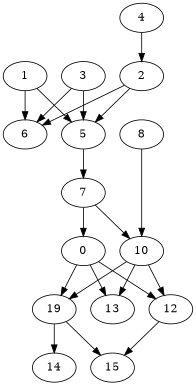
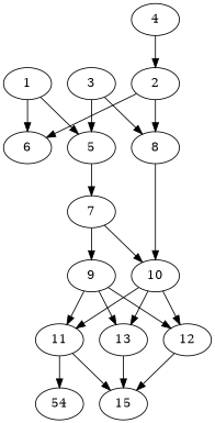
  digraph {
    node [alpha=0.14]
    1 [expect_size=22561792]
    5 [alpha=0.17 expect_size=14540800]
    6 [alpha=0.17 expect_size=27278336]
    7 [alpha=0.19 expect_size=35159040]
-   9 [alpha=0.13 expect_size=43084800 label=0]
+   9 [alpha=0.13 expect_size=43084800]
    10 [alpha=0.10 expect_size=5426176]
    8 [alpha=0.16 expect_size=47433728]
    2 [alpha=0.19 expect_size=19558400]
    4 [alpha=0.09 expect_size=30477312]
    3 [expect_size=16006144]
-   11 [alpha=0.10 expect_size=47564800 label=19]
+   11 [alpha=0.10 expect_size=47564800]
    12 [alpha=0.15 expect_size=32620544]
    13 [expect_size=30232576]
-   14 [alpha=0.04 expect_size=15422464]
+   14 [alpha=0.04 expect_size=15422464 label=54]
    15 [alpha=0.19 expect_size=37337088]
    1 -> 5
    1 -> 6
    5 -> 7
    7 -> 9
    7 -> 10
    9 -> 11
    9 -> 12
    9 -> 13
    10 -> 11
    10 -> 12
    10 -> 13
    8 -> 10
-   2 -> 5
+   2 -> 8
    2 -> 6
    4 -> 2
    3 -> 5
-   3 -> 6
+   3 -> 8
    11 -> 14
    11 -> 15
    12 -> 15
+   13 -> 15
  }
